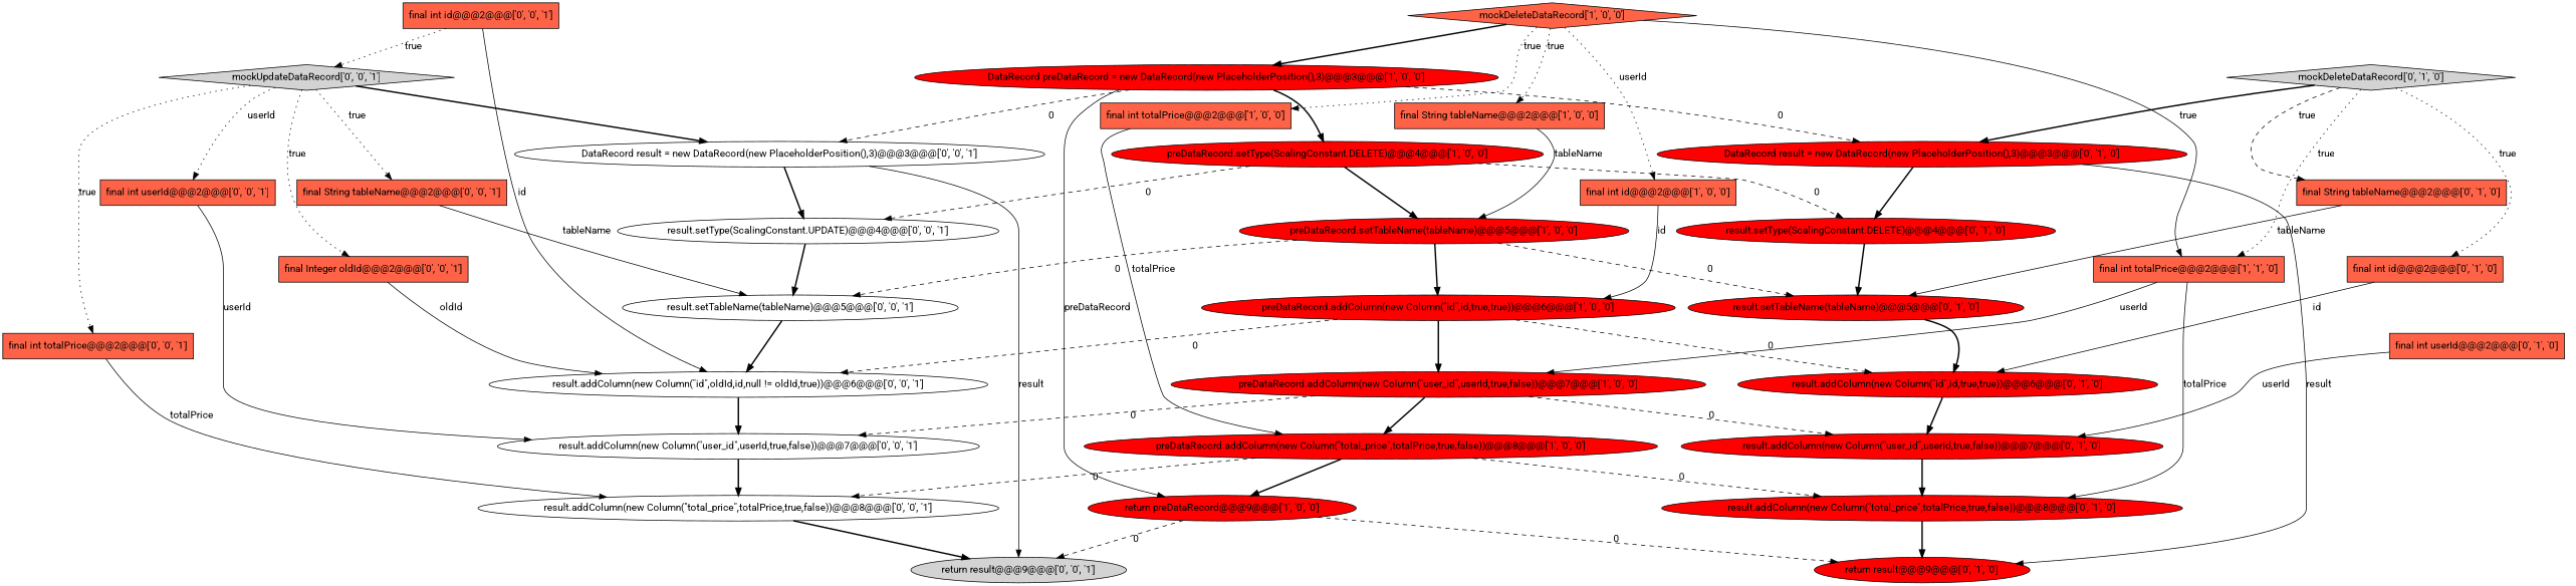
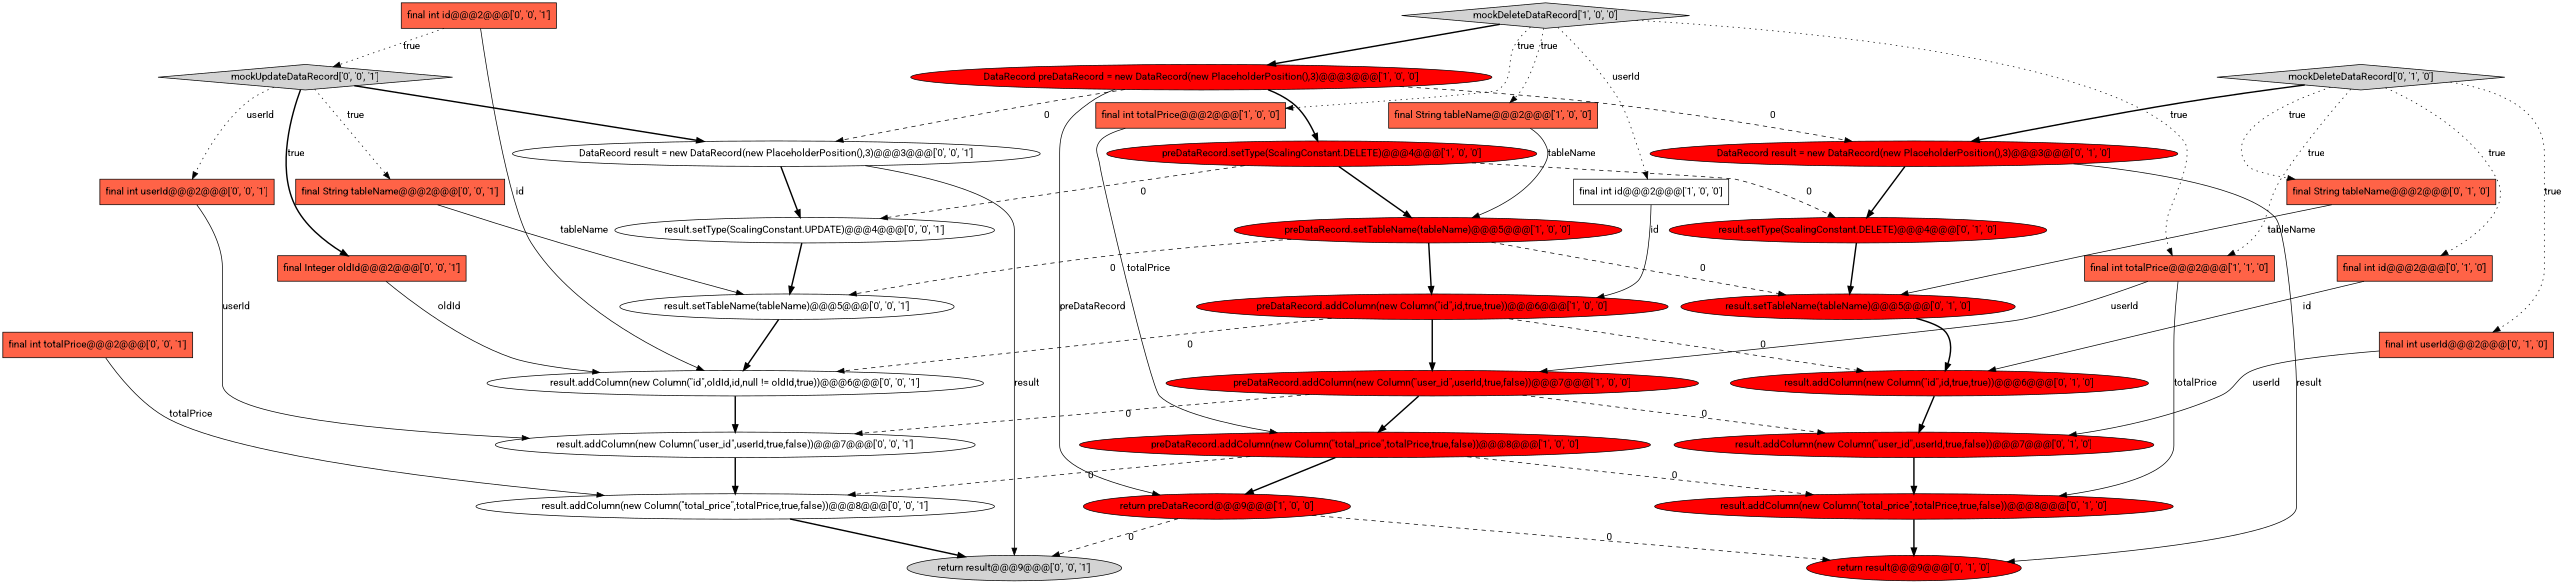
  digraph {
    fontname=Roboto
    node [fillcolor=red fontname=Roboto shape=ellipse style=filled]
    edge [fontname=Roboto style=bold]
    n1 [fillcolor=white label="result.addColumn(new Column(\"user_id\",userId,true,false))@@@7@@@['0', '0', '1']"]
    n2 [fillcolor=white label="result.addColumn(new Column(\"total_price\",totalPrice,true,false))@@@8@@@['0', '0', '1']"]
    n3 [fillcolor=lightgray label="return result@@@9@@@['0', '0', '1']"]
    n4 [fillcolor=tomato label="final int totalPrice@@@2@@@['1', '1', '0']" shape=box]
    n5 [label="preDataRecord.addColumn(new Column(\"user_id\",userId,true,false))@@@7@@@['1', '0', '0']"]
    n6 [label="result.addColumn(new Column(\"total_price\",totalPrice,true,false))@@@8@@@['0', '1', '0']"]
    n7 [label="result.addColumn(new Column(\"user_id\",userId,true,false))@@@7@@@['0', '1', '0']"]
    n8 [label="preDataRecord.addColumn(new Column(\"total_price\",totalPrice,true,false))@@@8@@@['1', '0', '0']"]
    n9 [fillcolor=tomato label="final Integer oldId@@@2@@@['0', '0', '1']" shape=box]
    n10 [fillcolor=white label="result.addColumn(new Column(\"id\",oldId,id,null != oldId,true))@@@6@@@['0', '0', '1']"]
    n11 [label="return result@@@9@@@['0', '1', '0']"]
    n12 [fillcolor=tomato label="final int id@@@2@@@['0', '0', '1']" shape=box]
    n13 [fillcolor=lightgray label="mockUpdateDataRecord['0', '0', '1']" shape=diamond]
    n14 [fillcolor=white label="DataRecord result = new DataRecord(new PlaceholderPosition(),3)@@@3@@@['0', '0', '1']"]
    n15 [fillcolor=white label="result.setType(ScalingConstant.UPDATE)@@@4@@@['0', '0', '1']"]
    n16 [fillcolor=white label="result.setTableName(tableName)@@@5@@@['0', '0', '1']"]
    n17 [fillcolor=tomato label="final int id@@@2@@@['0', '1', '0']" shape=box]
    n18 [label="result.addColumn(new Column(\"id\",id,true,true))@@@6@@@['0', '1', '0']"]
    n19 [label="preDataRecord.setType(ScalingConstant.DELETE)@@@4@@@['1', '0', '0']"]
    n20 [label="preDataRecord.setTableName(tableName)@@@5@@@['1', '0', '0']"]
    n21 [label="result.setType(ScalingConstant.DELETE)@@@4@@@['0', '1', '0']"]
    n22 [label="result.setTableName(tableName)@@@5@@@['0', '1', '0']"]
    n23 [label="preDataRecord.addColumn(new Column(\"id\",id,true,true))@@@6@@@['1', '0', '0']"]
    n24 [label="return preDataRecord@@@9@@@['1', '0', '0']"]
    n25 [fillcolor=tomato label="final int userId@@@2@@@['0', '1', '0']" shape=box]
    n26 [fillcolor=tomato label="final String tableName@@@2@@@['1', '0', '0']" shape=box]
    n27 [label="DataRecord result = new DataRecord(new PlaceholderPosition(),3)@@@3@@@['0', '1', '0']"]
    n28 [fillcolor=lightgray label="mockDeleteDataRecord['0', '1', '0']" shape=diamond]
    n29 [fillcolor=tomato label="final String tableName@@@2@@@['0', '1', '0']" shape=box]
    n30 [fillcolor=tomato label="final int totalPrice@@@2@@@['0', '0', '1']" shape=box]
    n31 [fillcolor=tomato label="final int userId@@@2@@@['0', '0', '1']" shape=box]
    n32 [fillcolor=tomato label="final String tableName@@@2@@@['0', '0', '1']" shape=box]
-   n33 [fillcolor=tomato label="final int id@@@2@@@['1', '0', '0']" shape=box]
+   n33 [fillcolor=white label="final int id@@@2@@@['1', '0', '0']" shape=box]
    n34 [label="DataRecord preDataRecord = new DataRecord(new PlaceholderPosition(),3)@@@3@@@['1', '0', '0']"]
    n35 [fillcolor=tomato label="final int totalPrice@@@2@@@['1', '0', '0']" shape=box]
-   n36 [fillcolor=tomato label="mockDeleteDataRecord['1', '0', '0']" shape=diamond]
+   n36 [fillcolor=lightgray label="mockDeleteDataRecord['1', '0', '0']" shape=diamond]
    n1 -> n2
    n2 -> n3
    n4 -> n5 [label=userId style=solid]
    n4 -> n6 [label=totalPrice style=solid]
    n5 -> n1 [label=0 style=dashed]
    n5 -> n7 [label=0 style=dashed]
    n5 -> n8
    n6 -> n11
    n7 -> n6
    n8 -> n2 [label=0 style=dashed]
    n8 -> n6 [label=0 style=dashed]
    n8 -> n24
    n9 -> n10 [label=oldId style=solid]
    n10 -> n1
    n12 -> n10 [label=id style=solid]
    n12 -> n13 [label=true style=dotted]
-   n13 -> n9 [label=true style=dotted]
+   n13 -> n9 [label=true]
    n13 -> n14
-   n13 -> n30 [label=true style=dotted]
    n13 -> n31 [label=userId style=dotted]
    n13 -> n32 [label=true style=dotted]
    n14 -> n3 [label=result style=solid]
    n14 -> n15
    n15 -> n16
    n16 -> n10
    n17 -> n18 [label=id style=solid]
    n18 -> n7
    n19 -> n15 [label=0 style=dashed]
    n19 -> n20
    n19 -> n21 [label=0 style=dashed]
    n20 -> n16 [label=0 style=dashed]
    n20 -> n22 [label=0 style=dashed]
    n20 -> n23
    n21 -> n22
    n22 -> n18
    n23 -> n5
    n23 -> n10 [label=0 style=dashed]
    n23 -> n18 [label=0 style=dashed]
    n24 -> n3 [label=0 style=dashed]
    n24 -> n11 [label=0 style=dashed]
    n25 -> n7 [label=userId style=solid]
    n26 -> n20 [label=tableName style=solid]
    n27 -> n11 [label=result style=solid]
    n27 -> n21
    n28 -> n4 [label=true style=dotted]
    n28 -> n17 [label=true style=dotted]
+   n28 -> n25 [label=true style=dotted]
    n28 -> n27
-   n28 -> n29 [label=true style=dashed]
+   n28 -> n29 [label=true style=dotted]
    n29 -> n22 [label=tableName style=solid]
    n30 -> n2 [label=totalPrice style=solid]
    n31 -> n1 [label=userId style=solid]
    n32 -> n16 [label=tableName style=solid]
    n33 -> n23 [label=id style=solid]
    n34 -> n14 [label=0 style=dashed]
    n34 -> n19
    n34 -> n24 [label=preDataRecord style=solid]
    n34 -> n27 [label=0 style=dashed]
    n35 -> n8 [label=totalPrice style=solid]
-   n36 -> n4 [label=true style=solid]
+   n36 -> n4 [label=true style=dotted]
    n36 -> n26 [label=true style=dotted]
    n36 -> n33 [label=userId style=dotted]
    n36 -> n34
    n36 -> n35 [label=true style=dotted]
  }
